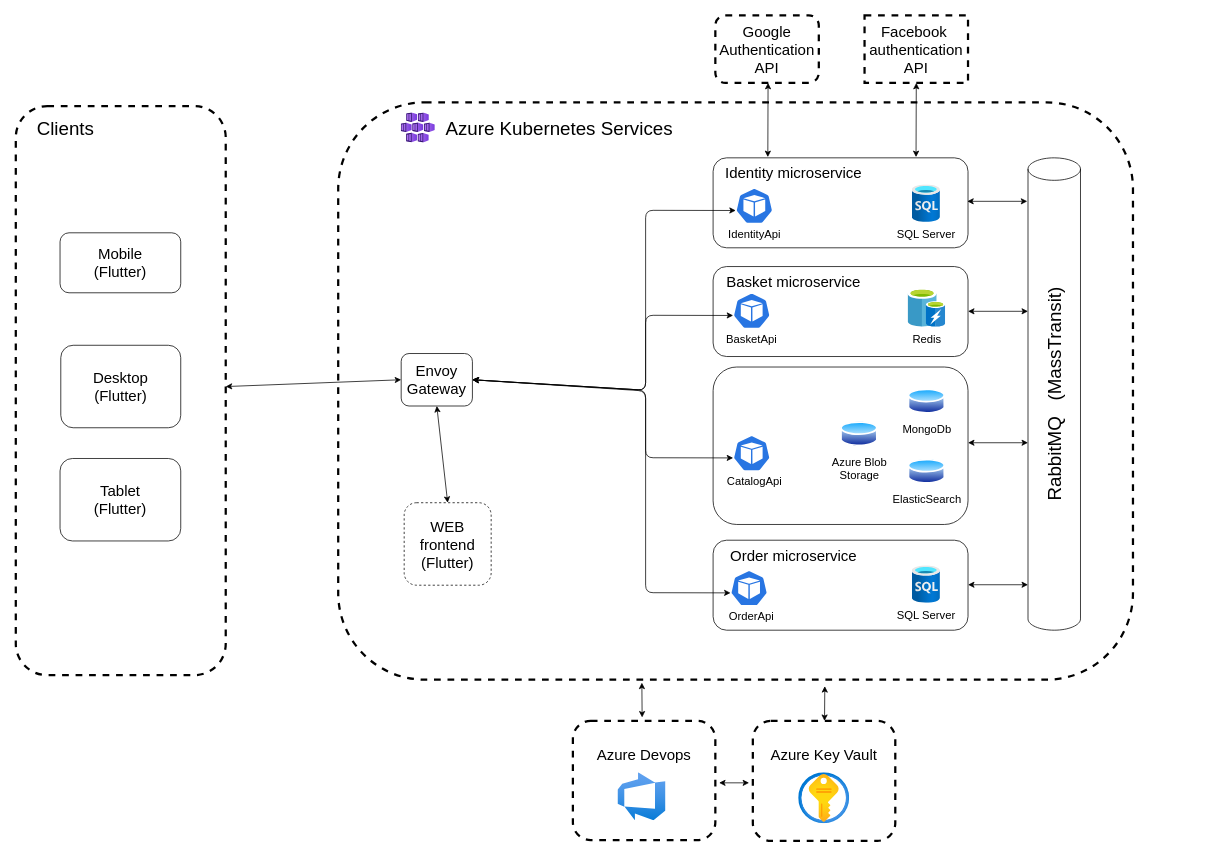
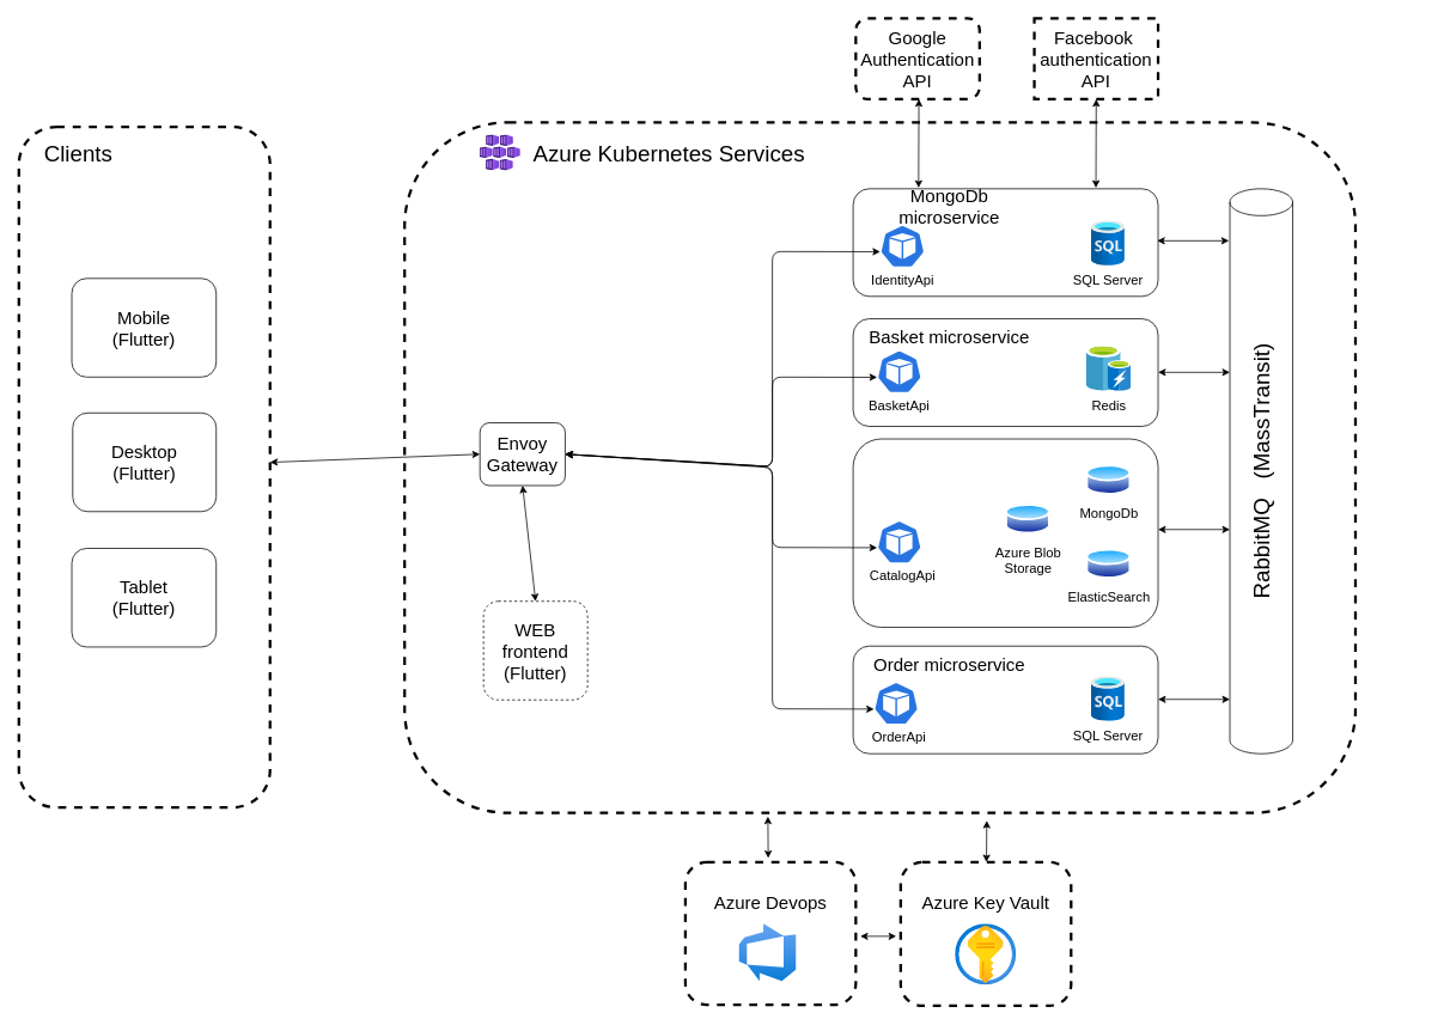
  <mxCell id="0" />
  <mxCell id="1" parent="0" />
  <mxCell id="2" value="" style="rounded=1;whiteSpace=wrap;html=1;strokeWidth=3;dashed=1;fillColor=none;" parent="1" vertex="1"><mxGeometry x="20" y="141" width="280" height="759" as="geometry" /></mxCell>
  <mxCell id="3" value="" style="rounded=1;whiteSpace=wrap;html=1;strokeWidth=3;dashed=1;fillColor=none;" parent="1" vertex="1"><mxGeometry x="450" y="136" width="1060" height="770" as="geometry" /></mxCell>
  <mxCell id="4" value="Azure Kubernetes Services" style="text;html=1;strokeColor=none;fillColor=none;align=center;verticalAlign=middle;whiteSpace=wrap;rounded=0;dashed=1;strokeWidth=6;fontSize=25;" parent="1" vertex="1"><mxGeometry x="590" y="150" width="310" height="40" as="geometry" /></mxCell>
  <mxCell id="5" value="Clients" style="text;html=1;strokeColor=none;fillColor=none;align=center;verticalAlign=middle;whiteSpace=wrap;rounded=0;dashed=1;strokeWidth=6;fontSize=25;" parent="1" vertex="1"><mxGeometry x="37" y="150" width="99" height="40" as="geometry" /></mxCell>
  <mxCell id="6" value="Envoy Gateway" style="rounded=1;whiteSpace=wrap;html=1;fontSize=20;strokeWidth=1;fillColor=none;" parent="1" vertex="1"><mxGeometry x="534" y="471" width="95" height="70" as="geometry" /></mxCell>
  <mxCell id="7" value="" style="rounded=1;whiteSpace=wrap;html=1;fontSize=25;strokeWidth=1;fillColor=none;" parent="1" vertex="1"><mxGeometry x="950" y="489" width="340" height="210" as="geometry" /></mxCell>
- <mxCell id="8" value="Mobile&lt;br&gt;(Flutter)" style="rounded=1;whiteSpace=wrap;html=1;fontSize=20;strokeWidth=1;fillColor=none;" parent="1" vertex="1"><mxGeometry x="79" y="310" width="161" height="80" as="geometry" /></mxCell>
+ <mxCell id="8" value="Mobile&lt;br&gt;(Flutter)" style="rounded=1;whiteSpace=wrap;html=1;fontSize=20;strokeWidth=1;fillColor=none;" parent="1" vertex="1"><mxGeometry x="79" y="310" width="161" height="110" as="geometry" /></mxCell>
  <mxCell id="9" value="WEB frontend&lt;br&gt;(Flutter)" style="rounded=1;whiteSpace=wrap;html=1;fontSize=20;strokeWidth=1;fillColor=none;dashed=1;" parent="1" vertex="1"><mxGeometry x="538" y="670" width="116" height="110" as="geometry" /></mxCell>
  <mxCell id="10" value="" style="endArrow=classic;startArrow=classic;html=1;fontSize=20;entryX=0;entryY=0.5;entryDx=0;entryDy=0;" parent="1" source="2" target="6" edge="1"><mxGeometry width="50" height="50" relative="1" as="geometry"><mxPoint x="890" y="600" as="sourcePoint" /><mxPoint x="940" y="550" as="targetPoint" /></mxGeometry></mxCell>
  <mxCell id="11" value="" style="endArrow=classic;startArrow=classic;html=1;fontSize=20;entryX=0.5;entryY=1;entryDx=0;entryDy=0;exitX=0.5;exitY=0;exitDx=0;exitDy=0;" parent="1" source="9" target="6" edge="1"><mxGeometry width="50" height="50" relative="1" as="geometry"><mxPoint x="890" y="600" as="sourcePoint" /><mxPoint x="940" y="550" as="targetPoint" /></mxGeometry></mxCell>
  <mxCell id="12" value="Azure Key Vault&lt;br&gt;&lt;br&gt;&lt;br&gt;&lt;br&gt;" style="rounded=1;whiteSpace=wrap;html=1;fontSize=20;strokeWidth=3;dashed=1;fillColor=none;" parent="1" vertex="1"><mxGeometry x="1003" y="961" width="190" height="160" as="geometry" /></mxCell>
  <mxCell id="13" value="" style="shape=cylinder3;whiteSpace=wrap;html=1;boundedLbl=1;backgroundOutline=1;size=15;fontSize=20;strokeWidth=1;fillColor=none;" parent="1" vertex="1"><mxGeometry x="1370" y="210" width="70" height="630" as="geometry" /></mxCell>
  <mxCell id="14" value="" style="endArrow=classic;startArrow=classic;html=1;fontSize=20;exitX=1;exitY=0.5;exitDx=0;exitDy=0;entryX=0.005;entryY=0.63;entryDx=0;entryDy=0;entryPerimeter=0;" parent="1" source="6" target="43" edge="1"><mxGeometry width="50" height="50" relative="1" as="geometry"><mxPoint x="890" y="630" as="sourcePoint" /><mxPoint x="940" y="580" as="targetPoint" /><Array as="points"><mxPoint x="860" y="520" /><mxPoint x="860" y="280" /></Array></mxGeometry></mxCell>
  <mxCell id="15" value="" style="endArrow=classic;startArrow=classic;html=1;fontSize=20;exitX=1;exitY=0.5;exitDx=0;exitDy=0;entryX=0.005;entryY=0.63;entryDx=0;entryDy=0;entryPerimeter=0;" parent="1" source="6" target="45" edge="1"><mxGeometry width="50" height="50" relative="1" as="geometry"><mxPoint x="664" y="545" as="sourcePoint" /><mxPoint x="960" y="280" as="targetPoint" /><Array as="points"><mxPoint x="860" y="520" /><mxPoint x="860" y="420" /></Array></mxGeometry></mxCell>
  <mxCell id="16" value="" style="endArrow=classic;startArrow=classic;html=1;fontSize=20;exitX=1;exitY=0.5;exitDx=0;exitDy=0;entryX=0.005;entryY=0.63;entryDx=0;entryDy=0;entryPerimeter=0;" parent="1" source="6" target="47" edge="1"><mxGeometry width="50" height="50" relative="1" as="geometry"><mxPoint x="664" y="545" as="sourcePoint" /><mxPoint x="960" y="425" as="targetPoint" /><Array as="points"><mxPoint x="860" y="520" /><mxPoint x="860" y="610" /></Array></mxGeometry></mxCell>
  <mxCell id="17" value="" style="endArrow=classic;startArrow=classic;html=1;fontSize=20;exitX=1;exitY=0.5;exitDx=0;exitDy=0;entryX=0.005;entryY=0.63;entryDx=0;entryDy=0;entryPerimeter=0;" parent="1" source="6" target="49" edge="1"><mxGeometry width="50" height="50" relative="1" as="geometry"><mxPoint x="664" y="545" as="sourcePoint" /><mxPoint x="960" y="605" as="targetPoint" /><Array as="points"><mxPoint x="860" y="521" /><mxPoint x="860" y="790" /></Array></mxGeometry></mxCell>
  <mxCell id="18" value="" style="endArrow=classic;startArrow=classic;html=1;fontSize=20;" parent="1" edge="1"><mxGeometry width="50" height="50" relative="1" as="geometry"><mxPoint x="1289" y="268" as="sourcePoint" /><mxPoint x="1369" y="268" as="targetPoint" /></mxGeometry></mxCell>
  <mxCell id="19" value="" style="endArrow=classic;startArrow=classic;html=1;fontSize=20;" parent="1" edge="1"><mxGeometry width="50" height="50" relative="1" as="geometry"><mxPoint x="1290" y="414.69" as="sourcePoint" /><mxPoint x="1370" y="414.69" as="targetPoint" /></mxGeometry></mxCell>
  <mxCell id="20" value="" style="endArrow=classic;startArrow=classic;html=1;fontSize=20;" parent="1" edge="1"><mxGeometry width="50" height="50" relative="1" as="geometry"><mxPoint x="1290" y="590" as="sourcePoint" /><mxPoint x="1370" y="590" as="targetPoint" /></mxGeometry></mxCell>
  <mxCell id="21" value="" style="endArrow=classic;startArrow=classic;html=1;fontSize=20;" parent="1" edge="1"><mxGeometry width="50" height="50" relative="1" as="geometry"><mxPoint x="1290" y="779.38" as="sourcePoint" /><mxPoint x="1370" y="779.38" as="targetPoint" /></mxGeometry></mxCell>
  <mxCell id="22" value="RabbitMQ&amp;nbsp; &amp;nbsp;(MassTransit)" style="text;html=1;strokeColor=none;fillColor=none;align=center;verticalAlign=middle;whiteSpace=wrap;rounded=0;dashed=1;strokeWidth=6;fontSize=25;rotation=-90;" parent="1" vertex="1"><mxGeometry x="1210" y="505" width="390" height="40" as="geometry" /></mxCell>
  <mxCell id="23" value="" style="endArrow=classic;startArrow=classic;html=1;fontSize=20;entryX=0.55;entryY=1.006;entryDx=0;entryDy=0;entryPerimeter=0;" parent="1" source="12" edge="1"><mxGeometry width="50" height="50" relative="1" as="geometry"><mxPoint x="815" y="650" as="sourcePoint" /><mxPoint x="1099" y="914.62" as="targetPoint" /></mxGeometry></mxCell>
  <mxCell id="24" value="" style="rounded=1;whiteSpace=wrap;html=1;fontSize=25;strokeWidth=1;fillColor=none;" parent="1" vertex="1"><mxGeometry x="950" y="210" width="340" height="120" as="geometry" /></mxCell>
- <mxCell id="25" value="Identity microservice" style="text;html=1;strokeColor=none;fillColor=none;align=center;verticalAlign=middle;whiteSpace=wrap;rounded=0;dashed=1;strokeWidth=1;fontSize=20;" parent="1" vertex="1"><mxGeometry x="960" y="210" width="195" height="40" as="geometry" /></mxCell>
+ <mxCell id="25" value="MongoDb microservice" style="text;html=1;strokeColor=none;fillColor=none;align=center;verticalAlign=middle;whiteSpace=wrap;rounded=0;dashed=1;strokeWidth=1;fontSize=20;" parent="1" vertex="1"><mxGeometry x="960" y="210" width="195" height="40" as="geometry" /></mxCell>
  <mxCell id="26" value="" style="rounded=1;whiteSpace=wrap;html=1;fontSize=25;strokeWidth=1;fillColor=none;" parent="1" vertex="1"><mxGeometry x="950" y="355" width="340" height="120" as="geometry" /></mxCell>
  <mxCell id="27" value="Basket microservice" style="text;html=1;strokeColor=none;fillColor=none;align=center;verticalAlign=middle;whiteSpace=wrap;rounded=0;dashed=1;strokeWidth=1;fontSize=20;" parent="1" vertex="1"><mxGeometry x="960" y="355" width="195" height="40" as="geometry" /></mxCell>
  <mxCell id="28" value="" style="rounded=1;whiteSpace=wrap;html=1;fontSize=25;strokeWidth=1;gradientColor=none;fillColor=none;" parent="1" vertex="1"><mxGeometry x="950" y="720" width="340" height="120" as="geometry" /></mxCell>
  <mxCell id="29" value="Order microservice" style="text;html=1;strokeColor=none;fillColor=none;align=center;verticalAlign=middle;whiteSpace=wrap;rounded=0;dashed=1;strokeWidth=1;fontSize=20;" parent="1" vertex="1"><mxGeometry x="960" y="720" width="195" height="40" as="geometry" /></mxCell>
  <mxCell id="30" value="Desktop&lt;br&gt;(Flutter)" style="rounded=1;whiteSpace=wrap;html=1;fontSize=20;strokeWidth=1;fillColor=none;" parent="1" vertex="1"><mxGeometry x="80" y="460" width="160" height="110" as="geometry" /></mxCell>
  <mxCell id="31" value="Tablet&lt;br&gt;(Flutter)" style="rounded=1;whiteSpace=wrap;html=1;fontSize=20;strokeWidth=1;fillColor=none;" parent="1" vertex="1"><mxGeometry x="79" y="611" width="161" height="110" as="geometry" /></mxCell>
  <mxCell id="32" value="Azure Devops&lt;br&gt;&lt;br&gt;&lt;br&gt;&lt;br&gt;" style="rounded=1;whiteSpace=wrap;html=1;fontSize=20;strokeWidth=3;dashed=1;fillColor=none;" parent="1" vertex="1"><mxGeometry x="763" y="961" width="190" height="159" as="geometry" /></mxCell>
  <mxCell id="33" value="" style="endArrow=classic;startArrow=classic;html=1;fontSize=20;entryX=0.55;entryY=1.006;entryDx=0;entryDy=0;entryPerimeter=0;" parent="1" edge="1"><mxGeometry width="50" height="50" relative="1" as="geometry"><mxPoint x="855.367" y="956.38" as="sourcePoint" /><mxPoint x="855" y="910" as="targetPoint" /></mxGeometry></mxCell>
  <mxCell id="34" value="" style="endArrow=classic;startArrow=classic;html=1;fontSize=20;" parent="1" edge="1"><mxGeometry width="50" height="50" relative="1" as="geometry"><mxPoint x="958" y="1043.58" as="sourcePoint" /><mxPoint x="998" y="1043.58" as="targetPoint" /></mxGeometry></mxCell>
  <mxCell id="35" value="" style="aspect=fixed;html=1;points=[];align=center;image;fontSize=12;image=img/lib/azure2/containers/Kubernetes_Services.svg;strokeColor=#FF6666;strokeWidth=1;fillColor=none;gradientColor=none;" parent="1" vertex="1"><mxGeometry x="534" y="150" width="45.33" height="40" as="geometry" /></mxCell>
  <mxCell id="36" value="" style="aspect=fixed;html=1;points=[];align=center;image;fontSize=12;image=img/lib/azure2/security/Key_Vaults.svg;strokeColor=#FF6666;strokeWidth=1;fillColor=none;gradientColor=none;" parent="1" vertex="1"><mxGeometry x="1064" y="1030" width="68" height="68" as="geometry" /></mxCell>
  <mxCell id="37" value="" style="aspect=fixed;html=1;points=[];align=center;image;fontSize=12;image=img/lib/azure2/devops/Azure_DevOps.svg;strokeColor=#FF6666;strokeWidth=1;fillColor=none;gradientColor=none;" parent="1" vertex="1"><mxGeometry x="823" y="1030" width="64" height="64" as="geometry" /></mxCell>
  <mxCell id="38" value="SQL Server" style="aspect=fixed;html=1;points=[];align=center;image;fontSize=15;image=img/lib/azure2/databases/SQL_Database.svg;strokeColor=#FF6666;strokeWidth=1;fillColor=none;gradientColor=none;" parent="1" vertex="1"><mxGeometry x="1215.5" y="754" width="37.5" height="50" as="geometry" /></mxCell>
  <mxCell id="39" value="Redis" style="sketch=0;aspect=fixed;html=1;points=[];align=center;image;fontSize=15;image=img/lib/mscae/Cache_including_Redis.svg;strokeColor=#FF6666;strokeWidth=1;fillColor=none;gradientColor=none;" parent="1" vertex="1"><mxGeometry x="1210" y="386" width="50" height="50" as="geometry" /></mxCell>
  <mxCell id="40" value="ElasticSearch" style="aspect=fixed;perimeter=ellipsePerimeter;html=1;align=center;shadow=0;dashed=0;spacingTop=3;image;image=img/lib/active_directory/database.svg;fontSize=15;strokeColor=#FF6666;strokeWidth=1;fillColor=none;gradientColor=none;imageBackground=default;" parent="1" vertex="1"><mxGeometry x="1210" y="610" width="50" height="37" as="geometry" /></mxCell>
  <mxCell id="41" value="&lt;font style=&quot;font-size: 15px;&quot;&gt;MongoDb&lt;/font&gt;" style="aspect=fixed;perimeter=ellipsePerimeter;html=1;align=center;shadow=0;dashed=0;spacingTop=3;image;image=img/lib/active_directory/database.svg;fontSize=15;strokeColor=#FF6666;strokeWidth=1;fillColor=none;gradientColor=none;" parent="1" vertex="1"><mxGeometry x="1210" y="516.5" width="50" height="37" as="geometry" /></mxCell>
  <mxCell id="42" value="SQL Server" style="aspect=fixed;html=1;points=[];align=center;image;fontSize=15;image=img/lib/azure2/databases/SQL_Database.svg;strokeColor=#FF6666;strokeWidth=1;fillColor=none;gradientColor=none;" parent="1" vertex="1"><mxGeometry x="1215.5" y="246" width="37.5" height="50" as="geometry" /></mxCell>
  <mxCell id="43" value="" style="sketch=0;html=1;dashed=0;whitespace=wrap;fillColor=#2875E2;strokeColor=#ffffff;points=[[0.005,0.63,0],[0.1,0.2,0],[0.9,0.2,0],[0.5,0,0],[0.995,0.63,0],[0.72,0.99,0],[0.5,1,0],[0.28,0.99,0]];shape=mxgraph.kubernetes.icon;prIcon=pod;fontSize=15;" parent="1" vertex="1"><mxGeometry x="980" y="250" width="50" height="48" as="geometry" /></mxCell>
  <mxCell id="44" value="&lt;font style=&quot;font-size: 15px&quot;&gt;IdentityApi&lt;/font&gt;" style="text;html=1;strokeColor=none;fillColor=none;align=center;verticalAlign=middle;whiteSpace=wrap;rounded=0;dashed=1;strokeWidth=1;fontSize=20;" parent="1" vertex="1"><mxGeometry x="963.5" y="298" width="83" height="22" as="geometry" /></mxCell>
  <mxCell id="45" value="" style="sketch=0;html=1;dashed=0;whitespace=wrap;fillColor=#2875E2;strokeColor=#ffffff;points=[[0.005,0.63,0],[0.1,0.2,0],[0.9,0.2,0],[0.5,0,0],[0.995,0.63,0],[0.72,0.99,0],[0.5,1,0],[0.28,0.99,0]];shape=mxgraph.kubernetes.icon;prIcon=pod;fontSize=15;" parent="1" vertex="1"><mxGeometry x="976.5" y="390" width="50" height="48" as="geometry" /></mxCell>
  <mxCell id="46" value="&lt;font style=&quot;font-size: 15px&quot;&gt;BasketApi&lt;/font&gt;" style="text;html=1;strokeColor=none;fillColor=none;align=center;verticalAlign=middle;whiteSpace=wrap;rounded=0;dashed=1;strokeWidth=1;fontSize=20;" parent="1" vertex="1"><mxGeometry x="960" y="438" width="83" height="22" as="geometry" /></mxCell>
  <mxCell id="47" value="" style="sketch=0;html=1;dashed=0;whitespace=wrap;fillColor=#2875E2;strokeColor=#ffffff;points=[[0.005,0.63,0],[0.1,0.2,0],[0.9,0.2,0],[0.5,0,0],[0.995,0.63,0],[0.72,0.99,0],[0.5,1,0],[0.28,0.99,0]];shape=mxgraph.kubernetes.icon;prIcon=pod;fontSize=15;" parent="1" vertex="1"><mxGeometry x="976.5" y="580" width="50" height="48" as="geometry" /></mxCell>
  <mxCell id="48" value="&lt;font style=&quot;font-size: 15px&quot;&gt;CatalogApi&lt;/font&gt;" style="text;html=1;strokeColor=none;fillColor=none;align=center;verticalAlign=middle;whiteSpace=wrap;rounded=0;dashed=1;strokeWidth=1;fontSize=20;" parent="1" vertex="1"><mxGeometry x="963.5" y="628" width="83" height="22" as="geometry" /></mxCell>
  <mxCell id="49" value="" style="sketch=0;html=1;dashed=0;whitespace=wrap;fillColor=#2875E2;strokeColor=#ffffff;points=[[0.005,0.63,0],[0.1,0.2,0],[0.9,0.2,0],[0.5,0,0],[0.995,0.63,0],[0.72,0.99,0],[0.5,1,0],[0.28,0.99,0]];shape=mxgraph.kubernetes.icon;prIcon=pod;fontSize=15;" parent="1" vertex="1"><mxGeometry x="973" y="760" width="50" height="48" as="geometry" /></mxCell>
  <mxCell id="50" value="&lt;span style=&quot;font-size: 15px&quot;&gt;OrderApi&lt;/span&gt;" style="text;html=1;strokeColor=none;fillColor=none;align=center;verticalAlign=middle;whiteSpace=wrap;rounded=0;dashed=1;strokeWidth=1;fontSize=20;" parent="1" vertex="1"><mxGeometry x="960" y="808" width="83" height="22" as="geometry" /></mxCell>
  <mxCell id="51" value="Google&lt;br&gt;Authentication&lt;br&gt;API" style="rounded=1;whiteSpace=wrap;html=1;fontSize=20;strokeWidth=3;dashed=1;fillColor=none;" parent="1" vertex="1"><mxGeometry x="953" y="20" width="138" height="90" as="geometry" /></mxCell>
  <mxCell id="52" value="Facebook&amp;nbsp;&lt;br&gt;authentication&lt;br&gt;API" style="whiteSpace=wrap;html=1;fontSize=20;strokeWidth=3;dashed=1;fillColor=none;rounded=0;" parent="1" vertex="1"><mxGeometry x="1152" y="20" width="138" height="90" as="geometry" /></mxCell>
  <mxCell id="53" value="" style="endArrow=classic;startArrow=classic;html=1;fontSize=20;entryX=0.5;entryY=1;entryDx=0;entryDy=0;" parent="1" target="52" edge="1"><mxGeometry width="50" height="50" relative="1" as="geometry"><mxPoint x="1220.68" y="209" as="sourcePoint" /><mxPoint x="1221.05" y="129" as="targetPoint" /></mxGeometry></mxCell>
  <mxCell id="54" value="" style="endArrow=classic;startArrow=classic;html=1;fontSize=20;entryX=0.5;entryY=1;entryDx=0;entryDy=0;" parent="1" edge="1"><mxGeometry width="50" height="50" relative="1" as="geometry"><mxPoint x="1023" y="209" as="sourcePoint" /><mxPoint x="1023.32" y="110" as="targetPoint" /></mxGeometry></mxCell>
  <mxCell id="55" value="&lt;font style=&quot;font-size: 15px&quot;&gt;Azure Blob&lt;br&gt;Storage&lt;br&gt;&lt;/font&gt;" style="aspect=fixed;perimeter=ellipsePerimeter;html=1;align=center;shadow=0;dashed=0;spacingTop=3;image;image=img/lib/active_directory/database.svg;fontSize=15;strokeColor=#FF6666;strokeWidth=1;fillColor=none;gradientColor=none;" vertex="1" parent="1"><mxGeometry x="1120" y="560" width="50" height="37" as="geometry" /></mxCell>
